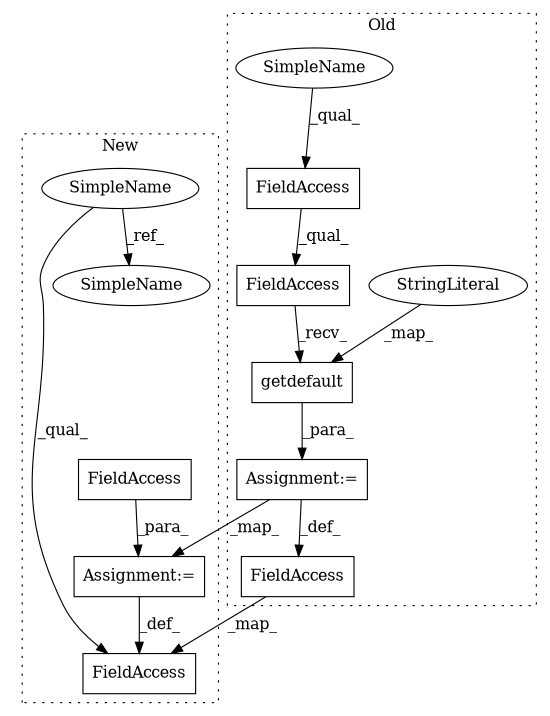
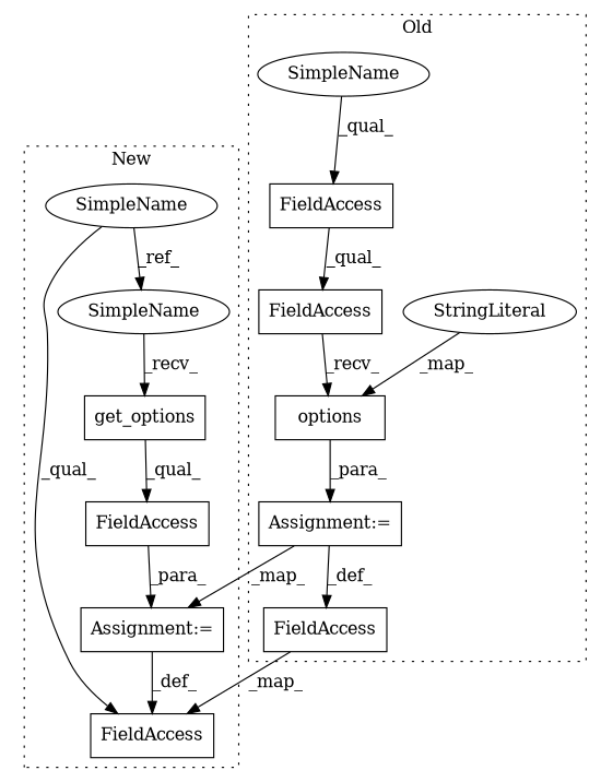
  digraph {
    node [a=22 l=13 s=703 shape=box]
-   n1 [a=32 l="11,1" label=getdefault s="723,749"]
+   n1 [a=32 l="11,1" label=options s="723,749"]
    n2 [a=45 l=15 label=StringLiteral s=734 shape=ellipse]
    n3 [l=19 label=FieldAccess]
    n4 [l=12 label=FieldAccess]
    n5 [label=FieldAccess s=689]
    n6 [a=7 l=1 label="Assignment:=" s=702]
    n7 [a=42 l=4 label=SimpleName shape=ellipse]
+   n8 [a=32 label=get_options s=708]
    n9 [l=32 label=FieldAccess]
    n10 [a=42 l=4 label=SimpleName s=642 shape=ellipse]
    n11 [label=FieldAccess s=689]
    n12 [a=7 l=1 label="Assignment:=" s=702]
    n13 [a=42 l=4 label=SimpleName shape=ellipse]
    subgraph cluster_1 {
      label=Old
      style=dotted
      n1
      n2
      n3
      n4
      n5
      n6
      n7
    }
    subgraph cluster_2 {
      label=New
      style=dotted
+     n8
      n9
      n10
      n11
      n12
      n13
    }
    n1 -> n6 [label=_para_]
    n2 -> n1 [label=_map_]
    n3 -> n1 [label=_recv_]
    n4 -> n3 [label=_qual_]
    n5 -> n11 [label=_map_]
    n6 -> n5 [label=_def_]
    n6 -> n12 [label=_map_]
    n7 -> n4 [label=_qual_]
+   n8 -> n9 [label=_qual_]
    n9 -> n12 [label=_para_]
    n10 -> n11 [label=_qual_]
    n10 -> n13 [label=_ref_]
    n12 -> n11 [label=_def_]
+   n13 -> n8 [label=_recv_]
  }
